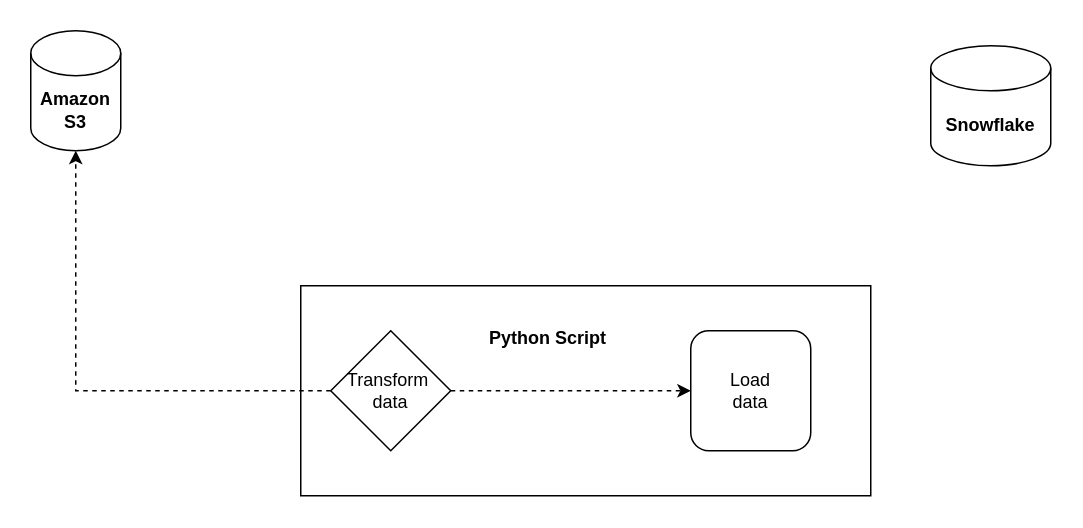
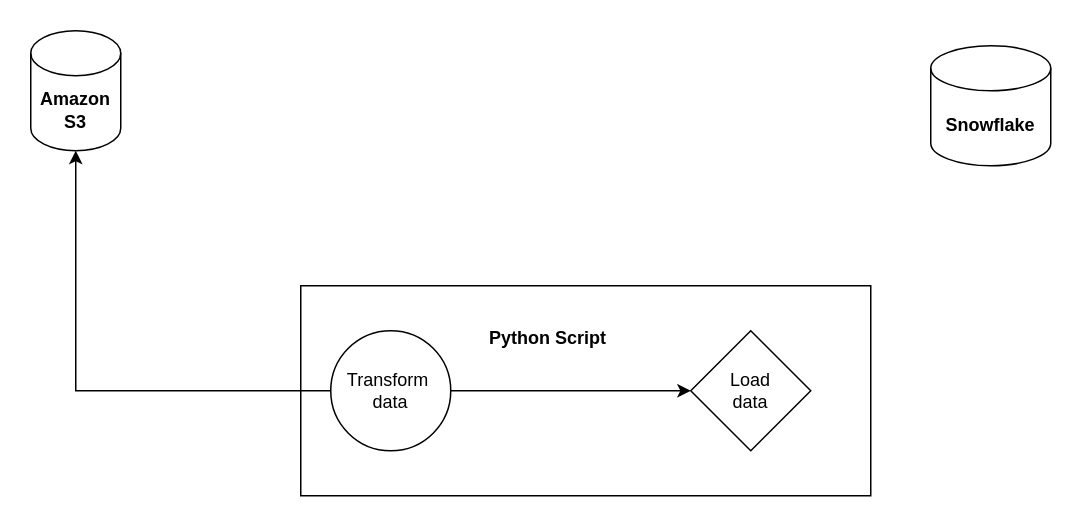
  <mxCell id="0" />
  <mxCell id="1" parent="0" />
  <mxCell id="2" value="Amazon&lt;br&gt;S3" style="shape=cylinder3;whiteSpace=wrap;html=1;boundedLbl=1;backgroundOutline=1;size=15;fontStyle=1" vertex="1" parent="1"><mxGeometry x="20" y="20" width="60" height="80" as="geometry" /></mxCell>
  <mxCell id="3" value="" style="rounded=0;whiteSpace=wrap;html=1;" vertex="1" parent="1"><mxGeometry x="200" y="190" width="380" height="140" as="geometry" /></mxCell>
- <mxCell id="4" style="edgeStyle=orthogonalEdgeStyle;rounded=0;orthogonalLoop=1;jettySize=auto;html=1;entryX=0.5;entryY=1;entryDx=0;entryDy=0;entryPerimeter=0;dashed=1;" edge="1" parent="1" source="6" target="2"><mxGeometry relative="1" as="geometry" /></mxCell>
- <mxCell id="5" style="edgeStyle=orthogonalEdgeStyle;rounded=0;orthogonalLoop=1;jettySize=auto;html=1;exitX=1;exitY=0.5;exitDx=0;exitDy=0;dashed=1;" edge="1" parent="1" source="6" target="7"><mxGeometry relative="1" as="geometry" /></mxCell>
- <mxCell id="6" value="Transform&amp;nbsp;&lt;br&gt;data" style="rhombus;whiteSpace=wrap;html=1;" vertex="1" parent="1"><mxGeometry x="220" y="220" width="80" height="80" as="geometry" /></mxCell>
- <mxCell id="7" value="Load&lt;br&gt;data" style="whiteSpace=wrap;html=1;rounded=1;" vertex="1" parent="1"><mxGeometry x="460" y="220" width="80" height="80" as="geometry" /></mxCell>
+ <mxCell id="4" style="edgeStyle=orthogonalEdgeStyle;rounded=0;orthogonalLoop=1;jettySize=auto;html=1;entryX=0.5;entryY=1;entryDx=0;entryDy=0;entryPerimeter=0;" edge="1" parent="1" source="6" target="2"><mxGeometry relative="1" as="geometry" /></mxCell>
+ <mxCell id="5" style="edgeStyle=orthogonalEdgeStyle;rounded=0;orthogonalLoop=1;jettySize=auto;html=1;exitX=1;exitY=0.5;exitDx=0;exitDy=0;" edge="1" parent="1" source="6" target="7"><mxGeometry relative="1" as="geometry" /></mxCell>
+ <mxCell id="6" value="Transform&amp;nbsp;&lt;br&gt;data" style="ellipse;whiteSpace=wrap;html=1;" vertex="1" parent="1"><mxGeometry x="220" y="220" width="80" height="80" as="geometry" /></mxCell>
+ <mxCell id="7" value="Load&lt;br&gt;data" style="rhombus;whiteSpace=wrap;html=1;" vertex="1" parent="1"><mxGeometry x="460" y="220" width="80" height="80" as="geometry" /></mxCell>
  <mxCell id="8" value="&lt;b&gt;Snowflake&lt;/b&gt;" style="shape=cylinder3;whiteSpace=wrap;html=1;boundedLbl=1;backgroundOutline=1;size=15;" vertex="1" parent="1"><mxGeometry x="620" y="30" width="80" height="80" as="geometry" /></mxCell>
  <mxCell id="9" value="&lt;b&gt;Python Script&lt;/b&gt;" style="text;strokeColor=none;align=center;fillColor=none;html=1;verticalAlign=middle;whiteSpace=wrap;rounded=0;" vertex="1" parent="1"><mxGeometry x="310" y="210" width="110" height="30" as="geometry" /></mxCell>
